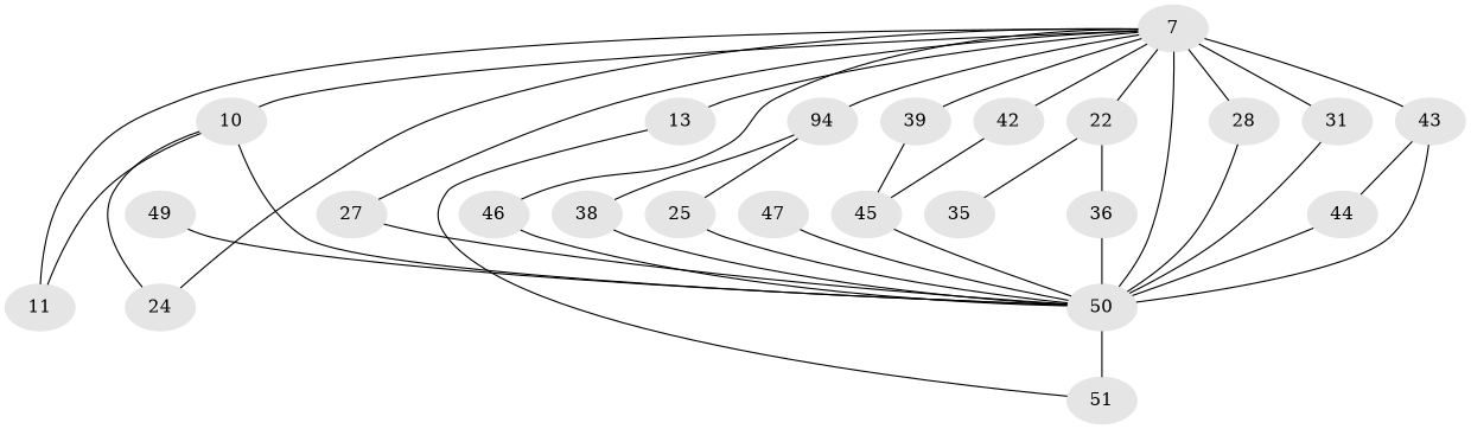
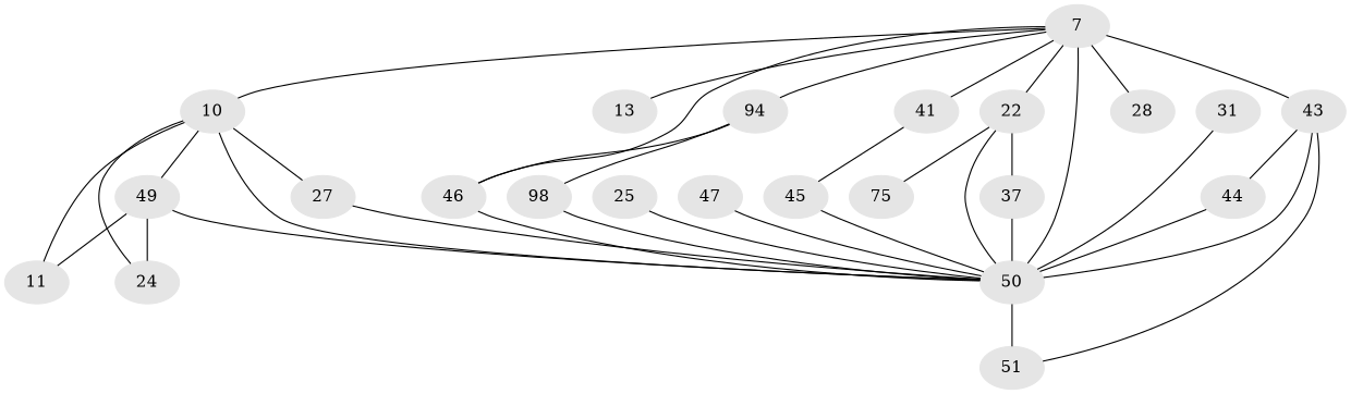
  graph {
    node [color=gray90 style=filled]
    n1 [label=7 super="+4+5"]
    10 [super="+2"]
    13
    22 [super="+18"]
    n5 [label=24]
    27 [super="+16"]
    28
    31 [super="+29"]
    n9 [label=94 super="+20"]
-   39
    n11 [label=11]
-   42
+   42 [label=41]
    43 [super="+11+30+32+40"]
    46 [super="+17"]
    50 [super="+21+7+9"]
    49
-   35 [super="+33"]
-   37 [label=36]
-   38
+   35 [super="+33" label=75]
+   37
+   38 [label=98]
    45 [super="+15"]
    44
    51 [super="+48"]
    25
    47
    n1 -- 10 [weight=8]
    n1 -- 13 [weight=2]
    n1 -- 22 [weight=3]
-   n1 -- n5
-   n1 -- 27
+   49 -- n5
+   10 -- 27
    n1 -- 28
-   n1 -- 31 [weight=3]
    n1 -- n9 [weight=4]
-   n1 -- 39
-   n1 -- n11
+   49 -- n11
    n1 -- 42
    n1 -- 43 [weight=4]
    n1 -- 46
    n1 -- 50 [weight=17]
    10 -- n5
    10 -- n11
    10 -- 50 [weight=9]
+   10 -- 49
    22 -- 35 [weight=3]
    22 -- 37
    27 -- 50 [weight=2]
-   28 -- 50
+   22 -- 50
    31 -- 50 [weight=2]
-   n9 -- 25
+   n9 -- 46
    n9 -- 38
-   39 -- 45
    42 -- 45
    43 -- 50 [weight=2]
    43 -- 44
-   13 -- 51
+   43 -- 51
    46 -- 50 [weight=2]
    50 -- 51 [weight=2]
    49 -- 50
    37 -- 50
    38 -- 50
    45 -- 50 [weight=3]
    44 -- 50
    25 -- 50 [weight=2]
    47 -- 50 [weight=2]
  }
